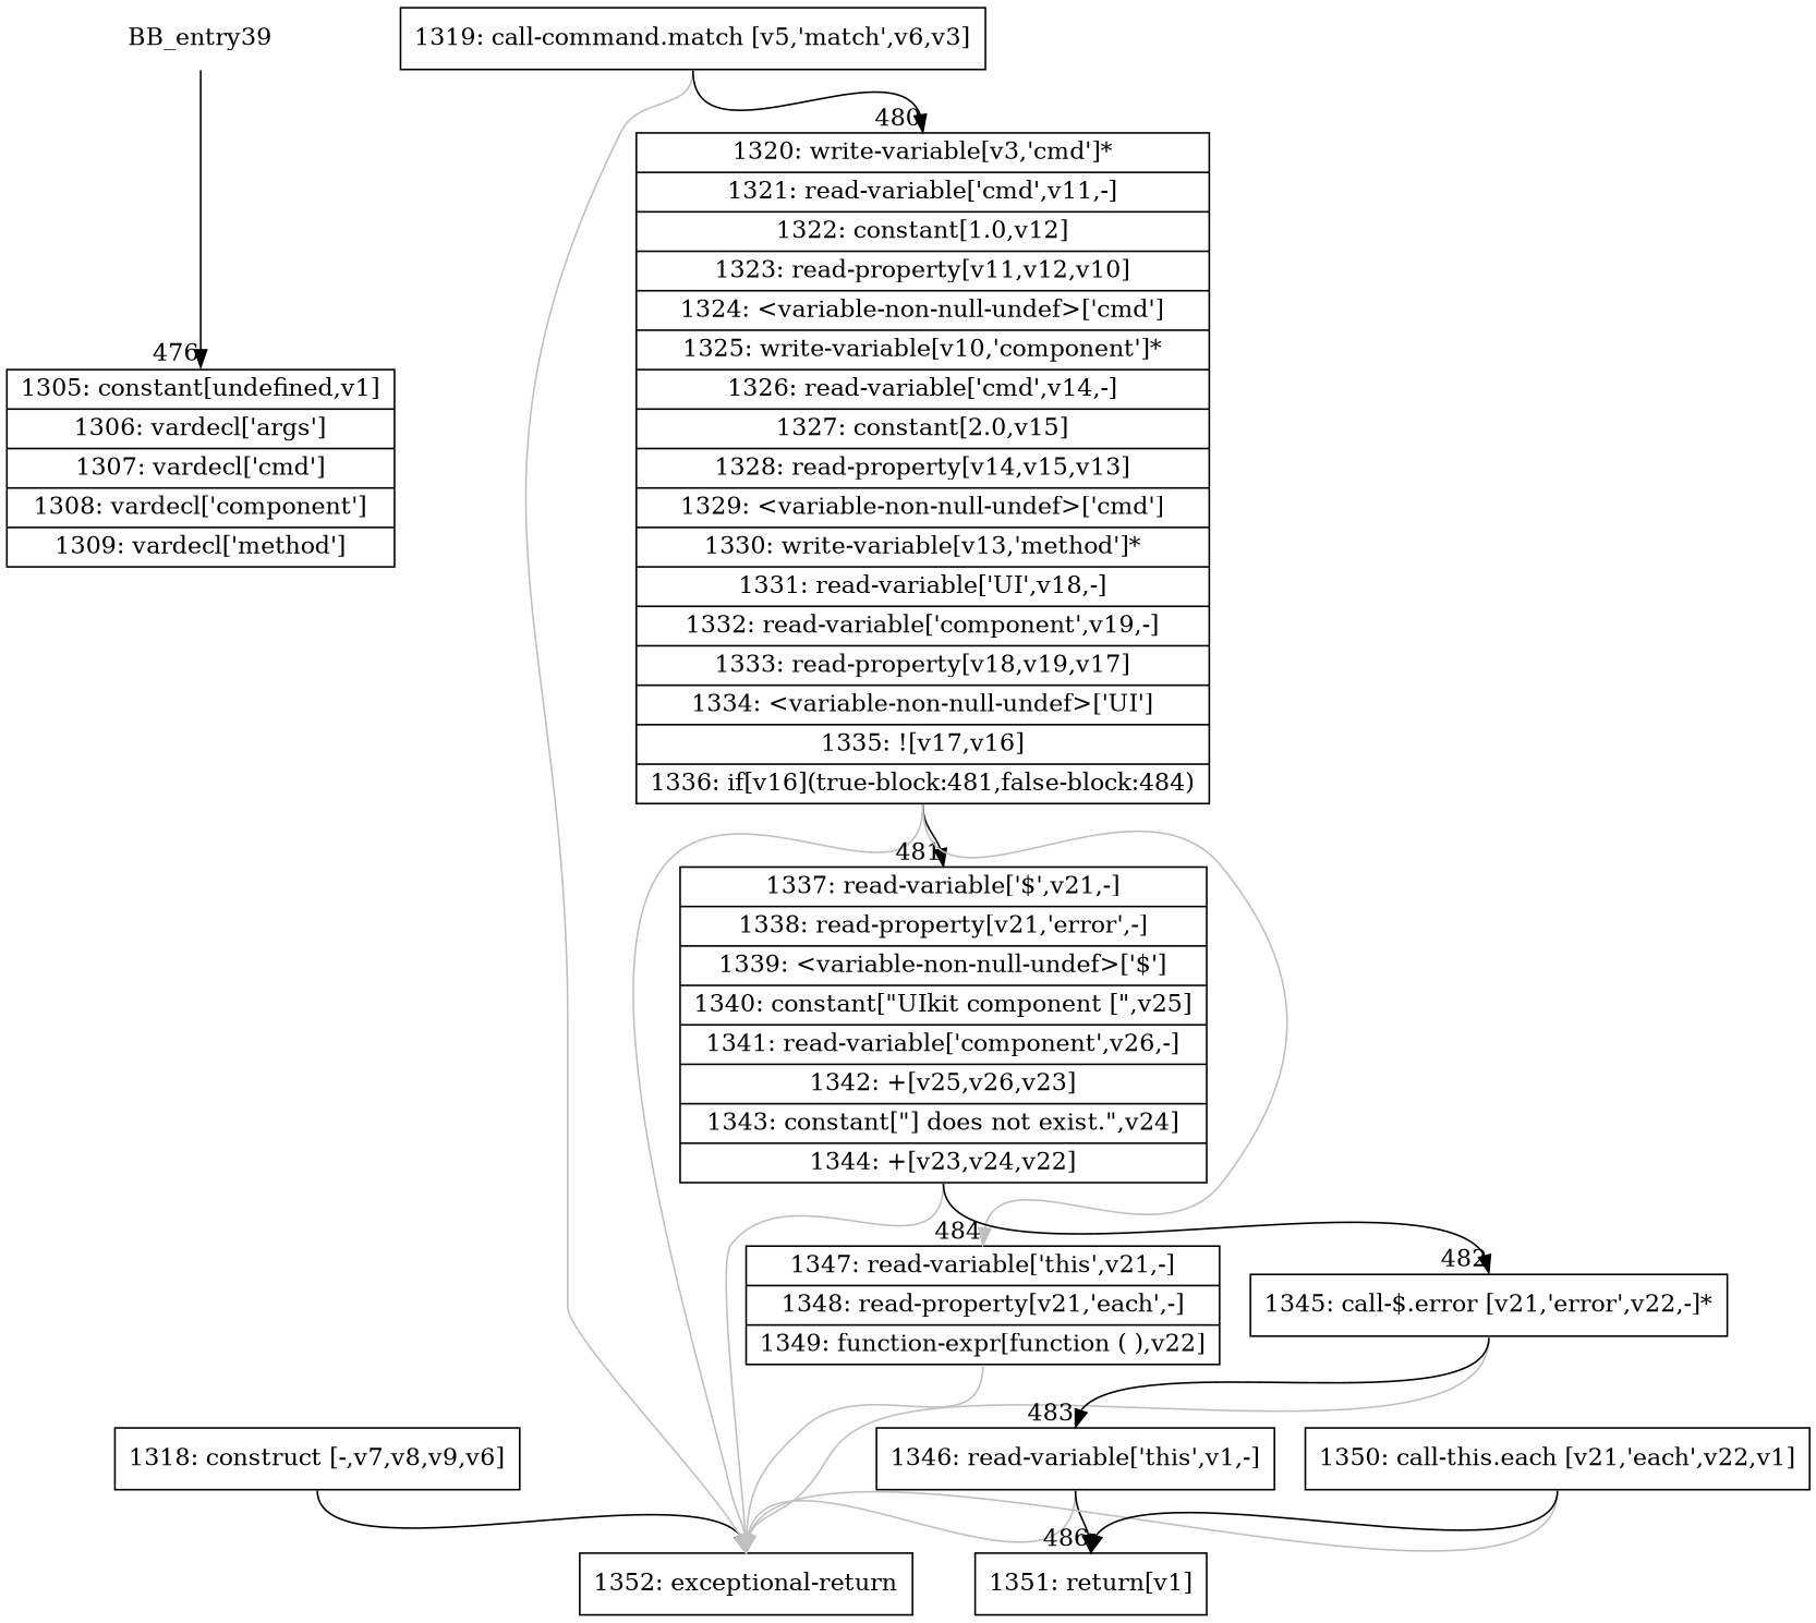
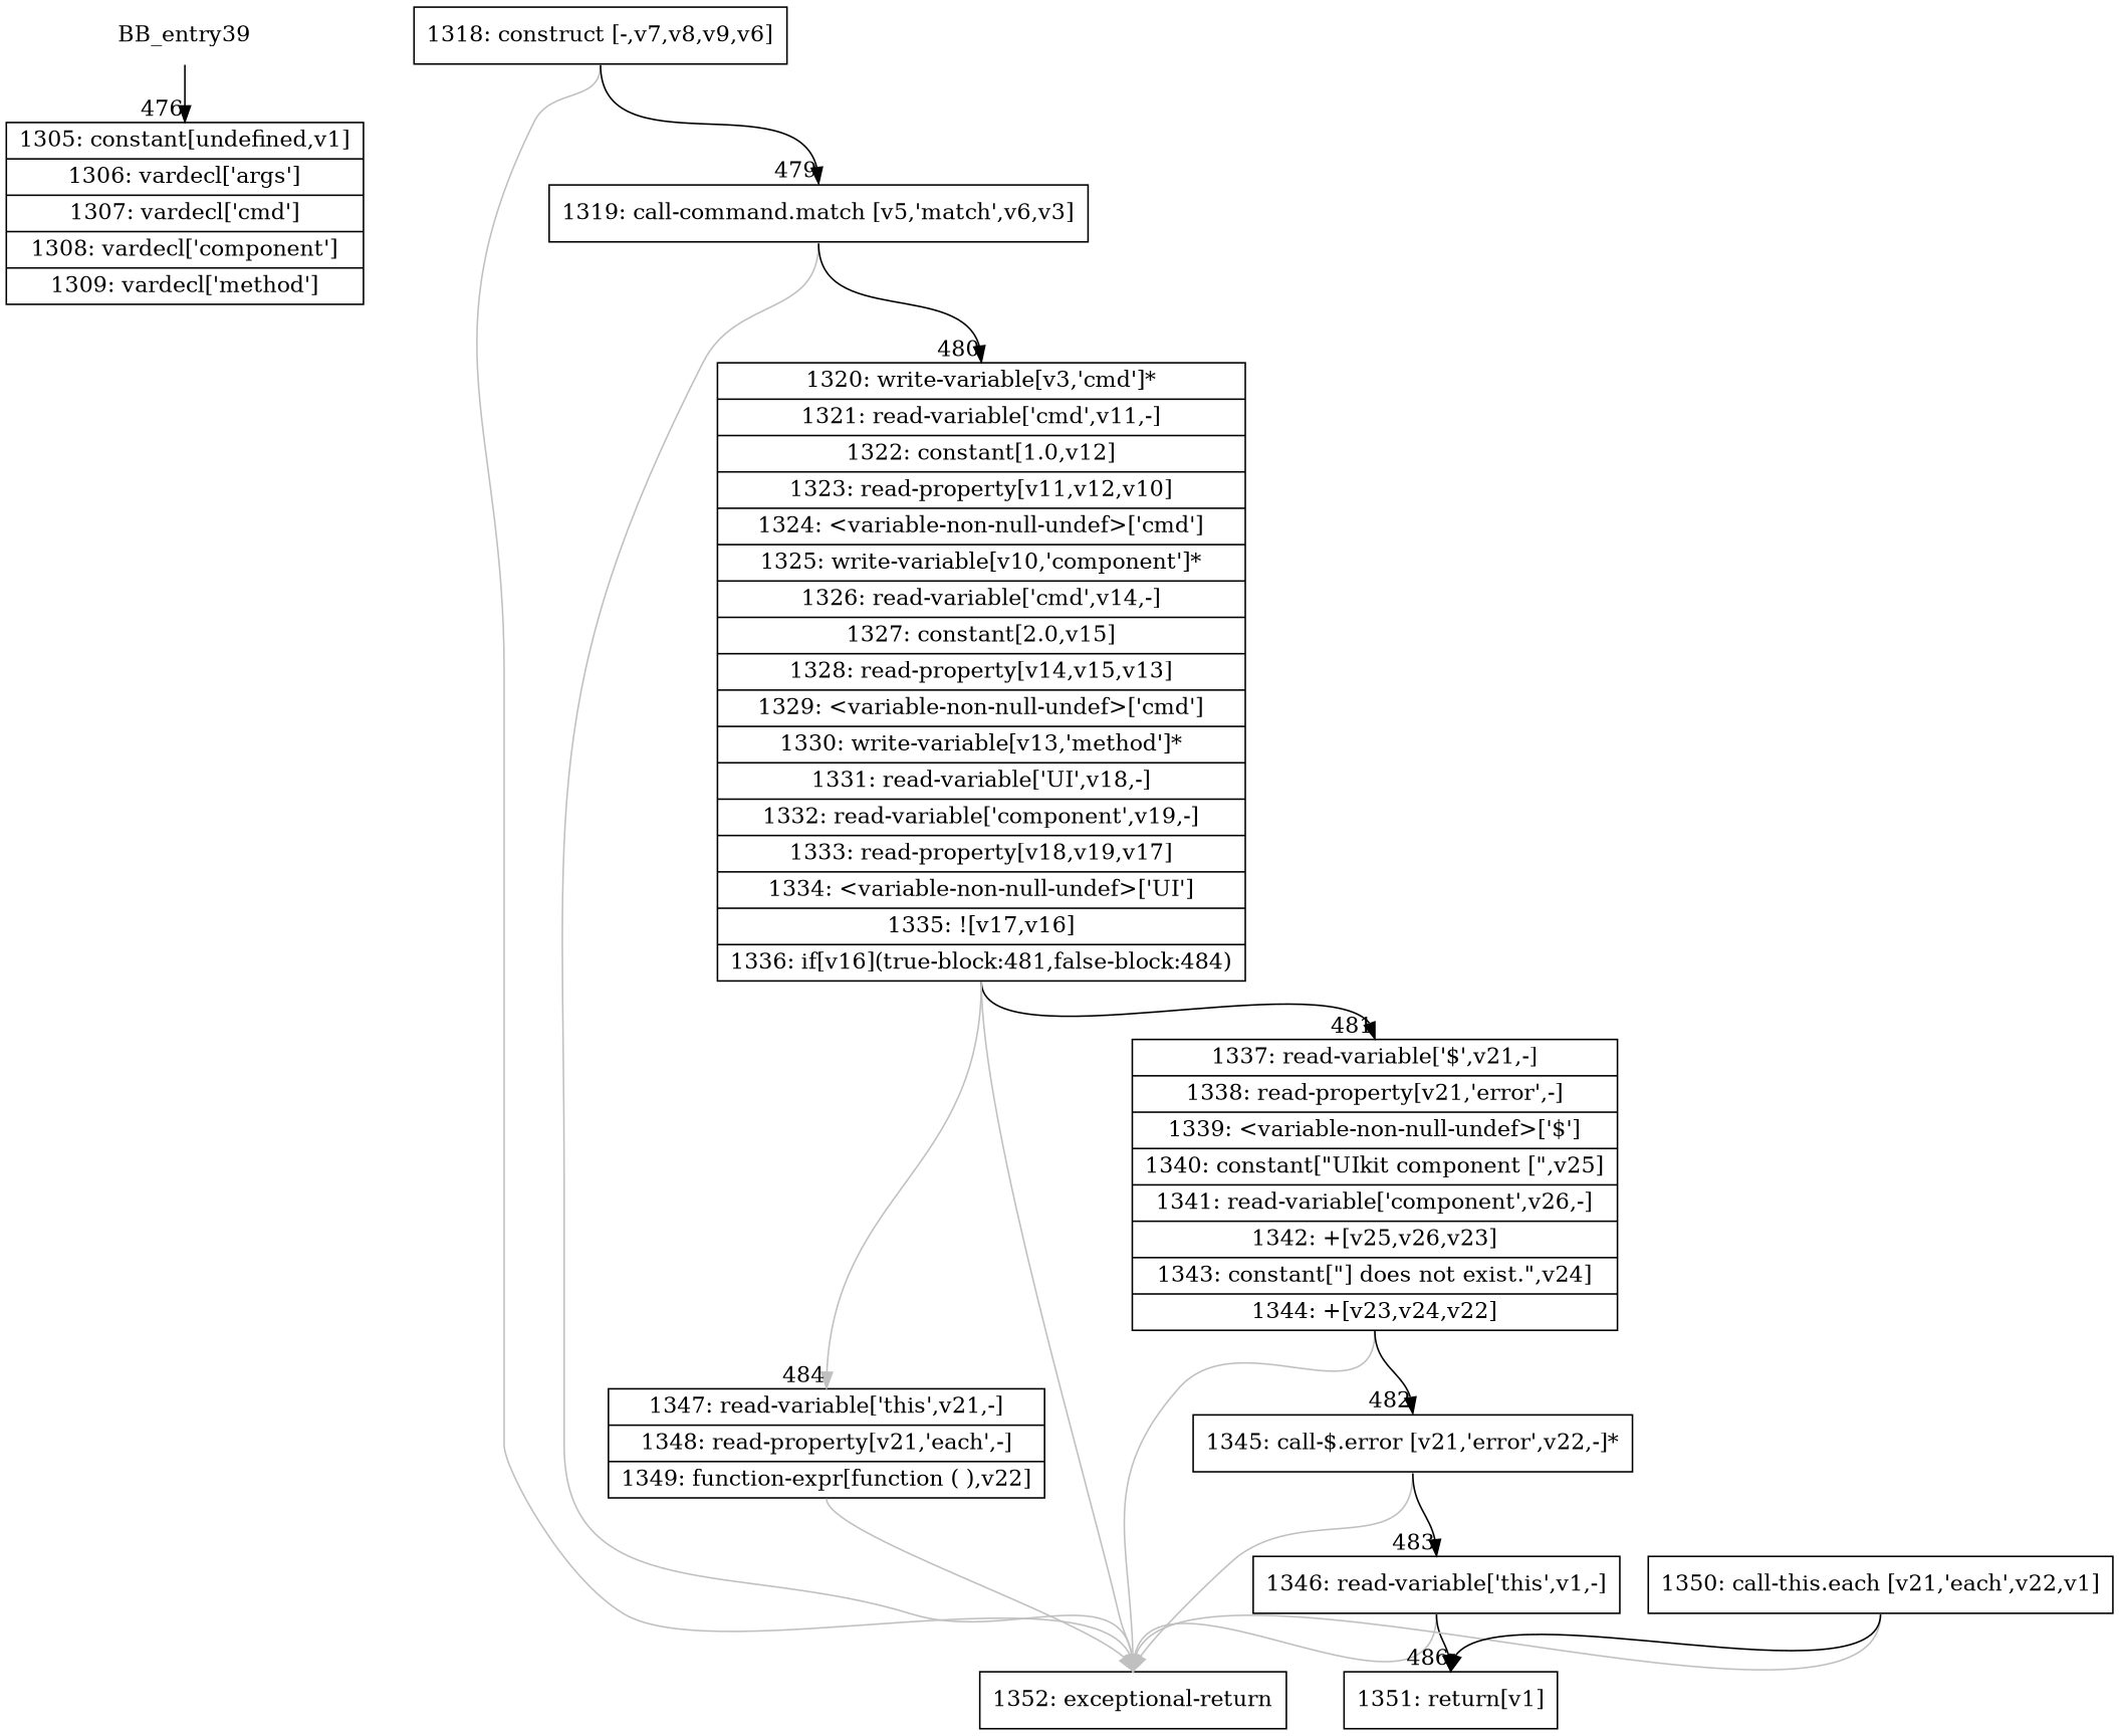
  digraph {
    rankdir=TD
    node [shape=record]
    edge [headport=n tailport=s color=gray]
    n1 [label=BB_entry39 shape=none]
    n2 [label="{1305: constant[undefined,v1]|1306: vardecl['args']|1307: vardecl['cmd']|1308: vardecl['component']|1309: vardecl['method']}"]
    n3 [label="{1318: construct [-,v7,v8,v9,v6]}"]
    n4 [label="{1352: exceptional-return}"]
    n5 [label="{1319: call-command.match [v5,'match',v6,v3]}"]
    n6 [label="{1320: write-variable[v3,'cmd']*|1321: read-variable['cmd',v11,-]|1322: constant[1.0,v12]|1323: read-property[v11,v12,v10]|1324: \<variable-non-null-undef\>['cmd']|1325: write-variable[v10,'component']*|1326: read-variable['cmd',v14,-]|1327: constant[2.0,v15]|1328: read-property[v14,v15,v13]|1329: \<variable-non-null-undef\>['cmd']|1330: write-variable[v13,'method']*|1331: read-variable['UI',v18,-]|1332: read-variable['component',v19,-]|1333: read-property[v18,v19,v17]|1334: \<variable-non-null-undef\>['UI']|1335: ![v17,v16]|1336: if[v16](true-block:481,false-block:484)}"]
    n7 [label="{1337: read-variable['$',v21,-]|1338: read-property[v21,'error',-]|1339: \<variable-non-null-undef\>['$']|1340: constant[\"UIkit component [\",v25]|1341: read-variable['component',v26,-]|1342: +[v25,v26,v23]|1343: constant[\"] does not exist.\",v24]|1344: +[v23,v24,v22]}"]
    n8 [label="{1347: read-variable['this',v21,-]|1348: read-property[v21,'each',-]|1349: function-expr[function ( ),v22]}"]
    n9 [label="{1345: call-$.error [v21,'error',v22,-]*}"]
    n10 [label="{1346: read-variable['this',v1,-]}"]
    n11 [label="{1350: call-this.each [v21,'each',v22,v1]}"]
    n12 [label="{1351: return[v1]}"]
    n1 -> n2 [headlabel="    476" color=""]
-   n3 -> n4 [color=black]
+   n3 -> n4
+   n3 -> n5 [headlabel="      479" color=""]
    n5 -> n4
    n5 -> n6 [headlabel="      480" color=""]
    n6 -> n4
    n6 -> n7 [headlabel="      481" color=""]
    n6 -> n8 [headlabel="      484"]
    n7 -> n4
    n7 -> n9 [headlabel="      482" color=""]
    n8 -> n4
    n9 -> n4
    n9 -> n10 [headlabel="      483" color=""]
    n10 -> n4
    n10 -> n12 [headlabel="      486" color=""]
    n11 -> n4
    n11 -> n12 [color=""]
  }
